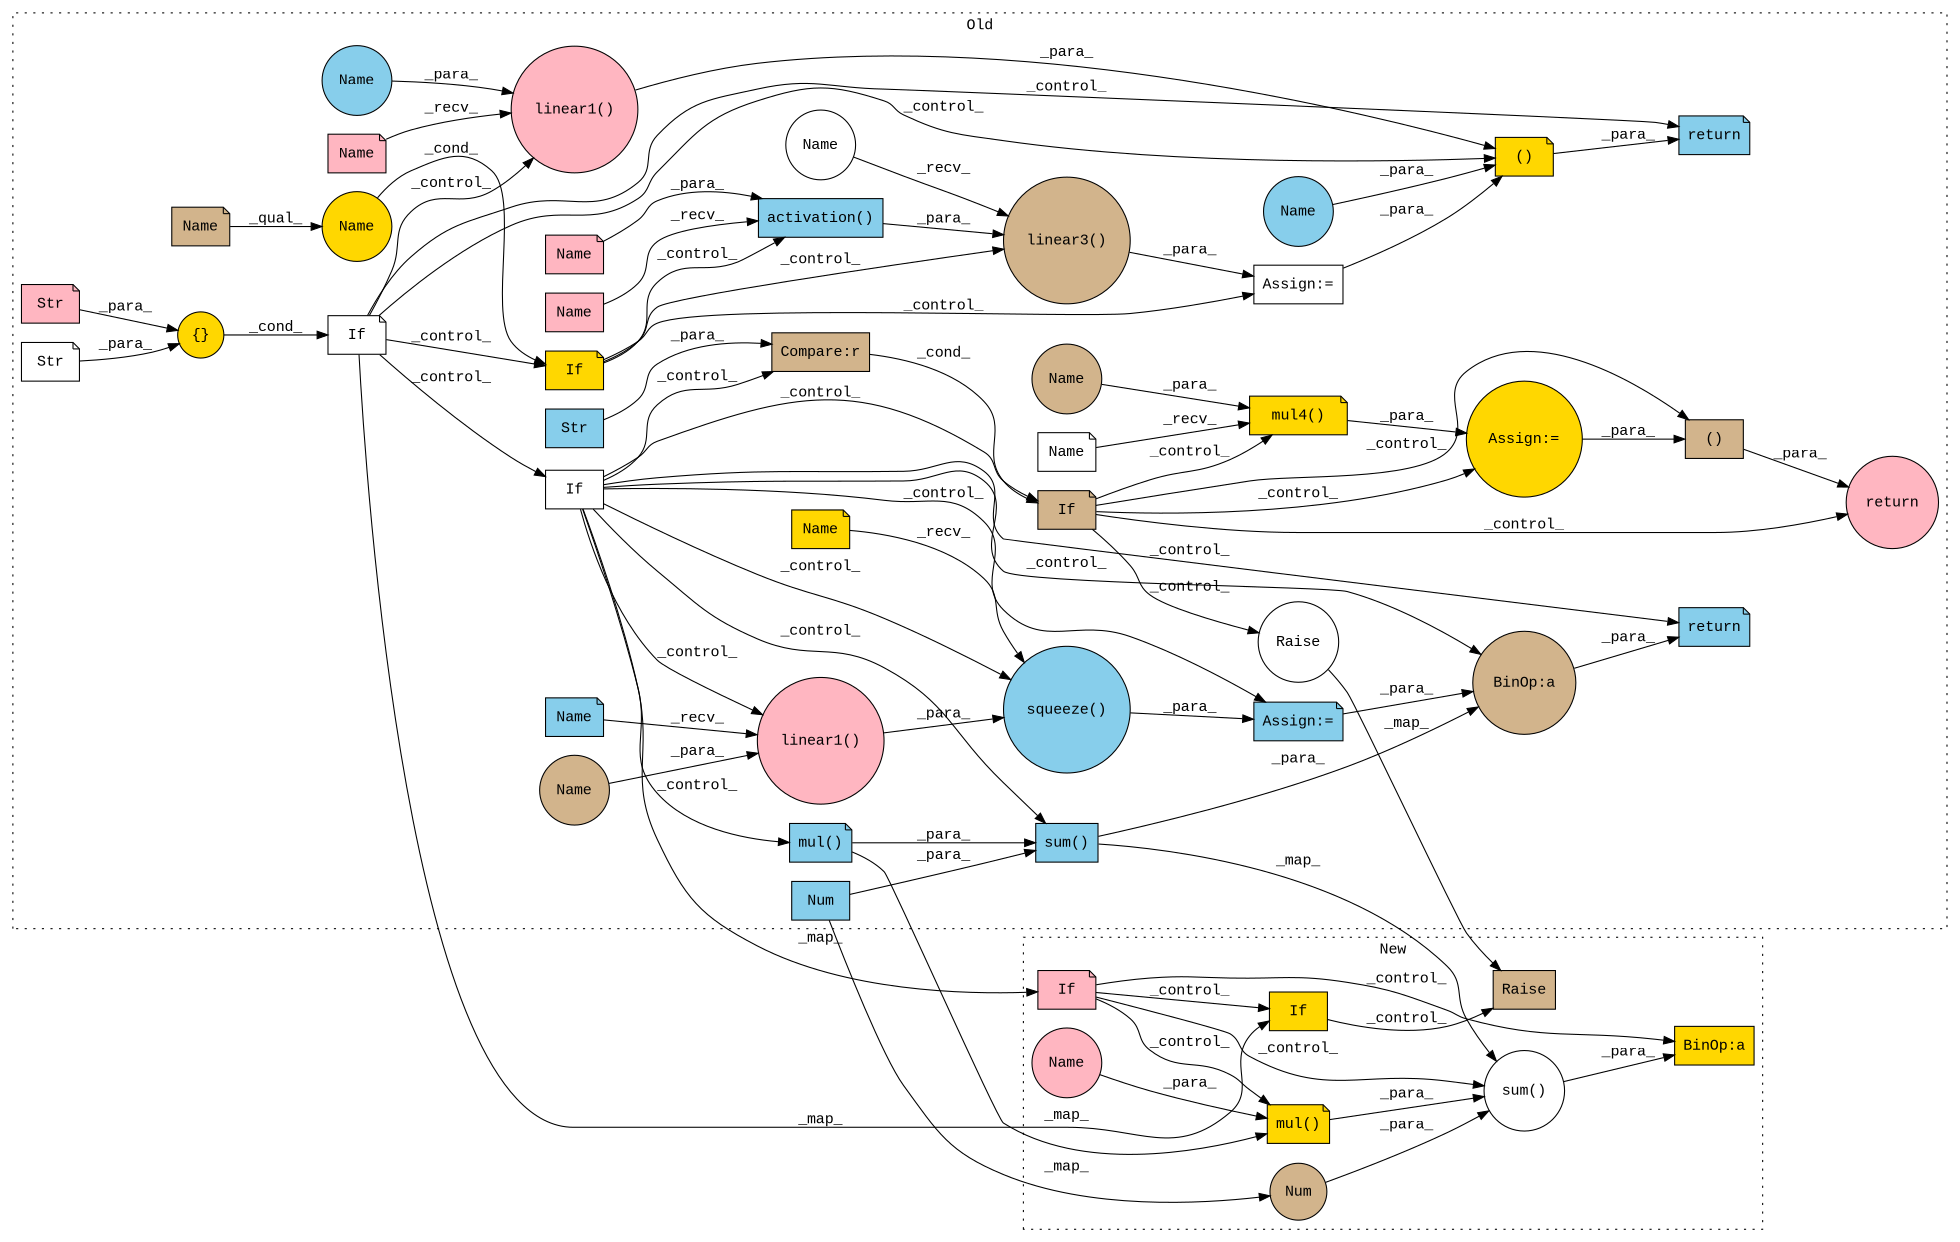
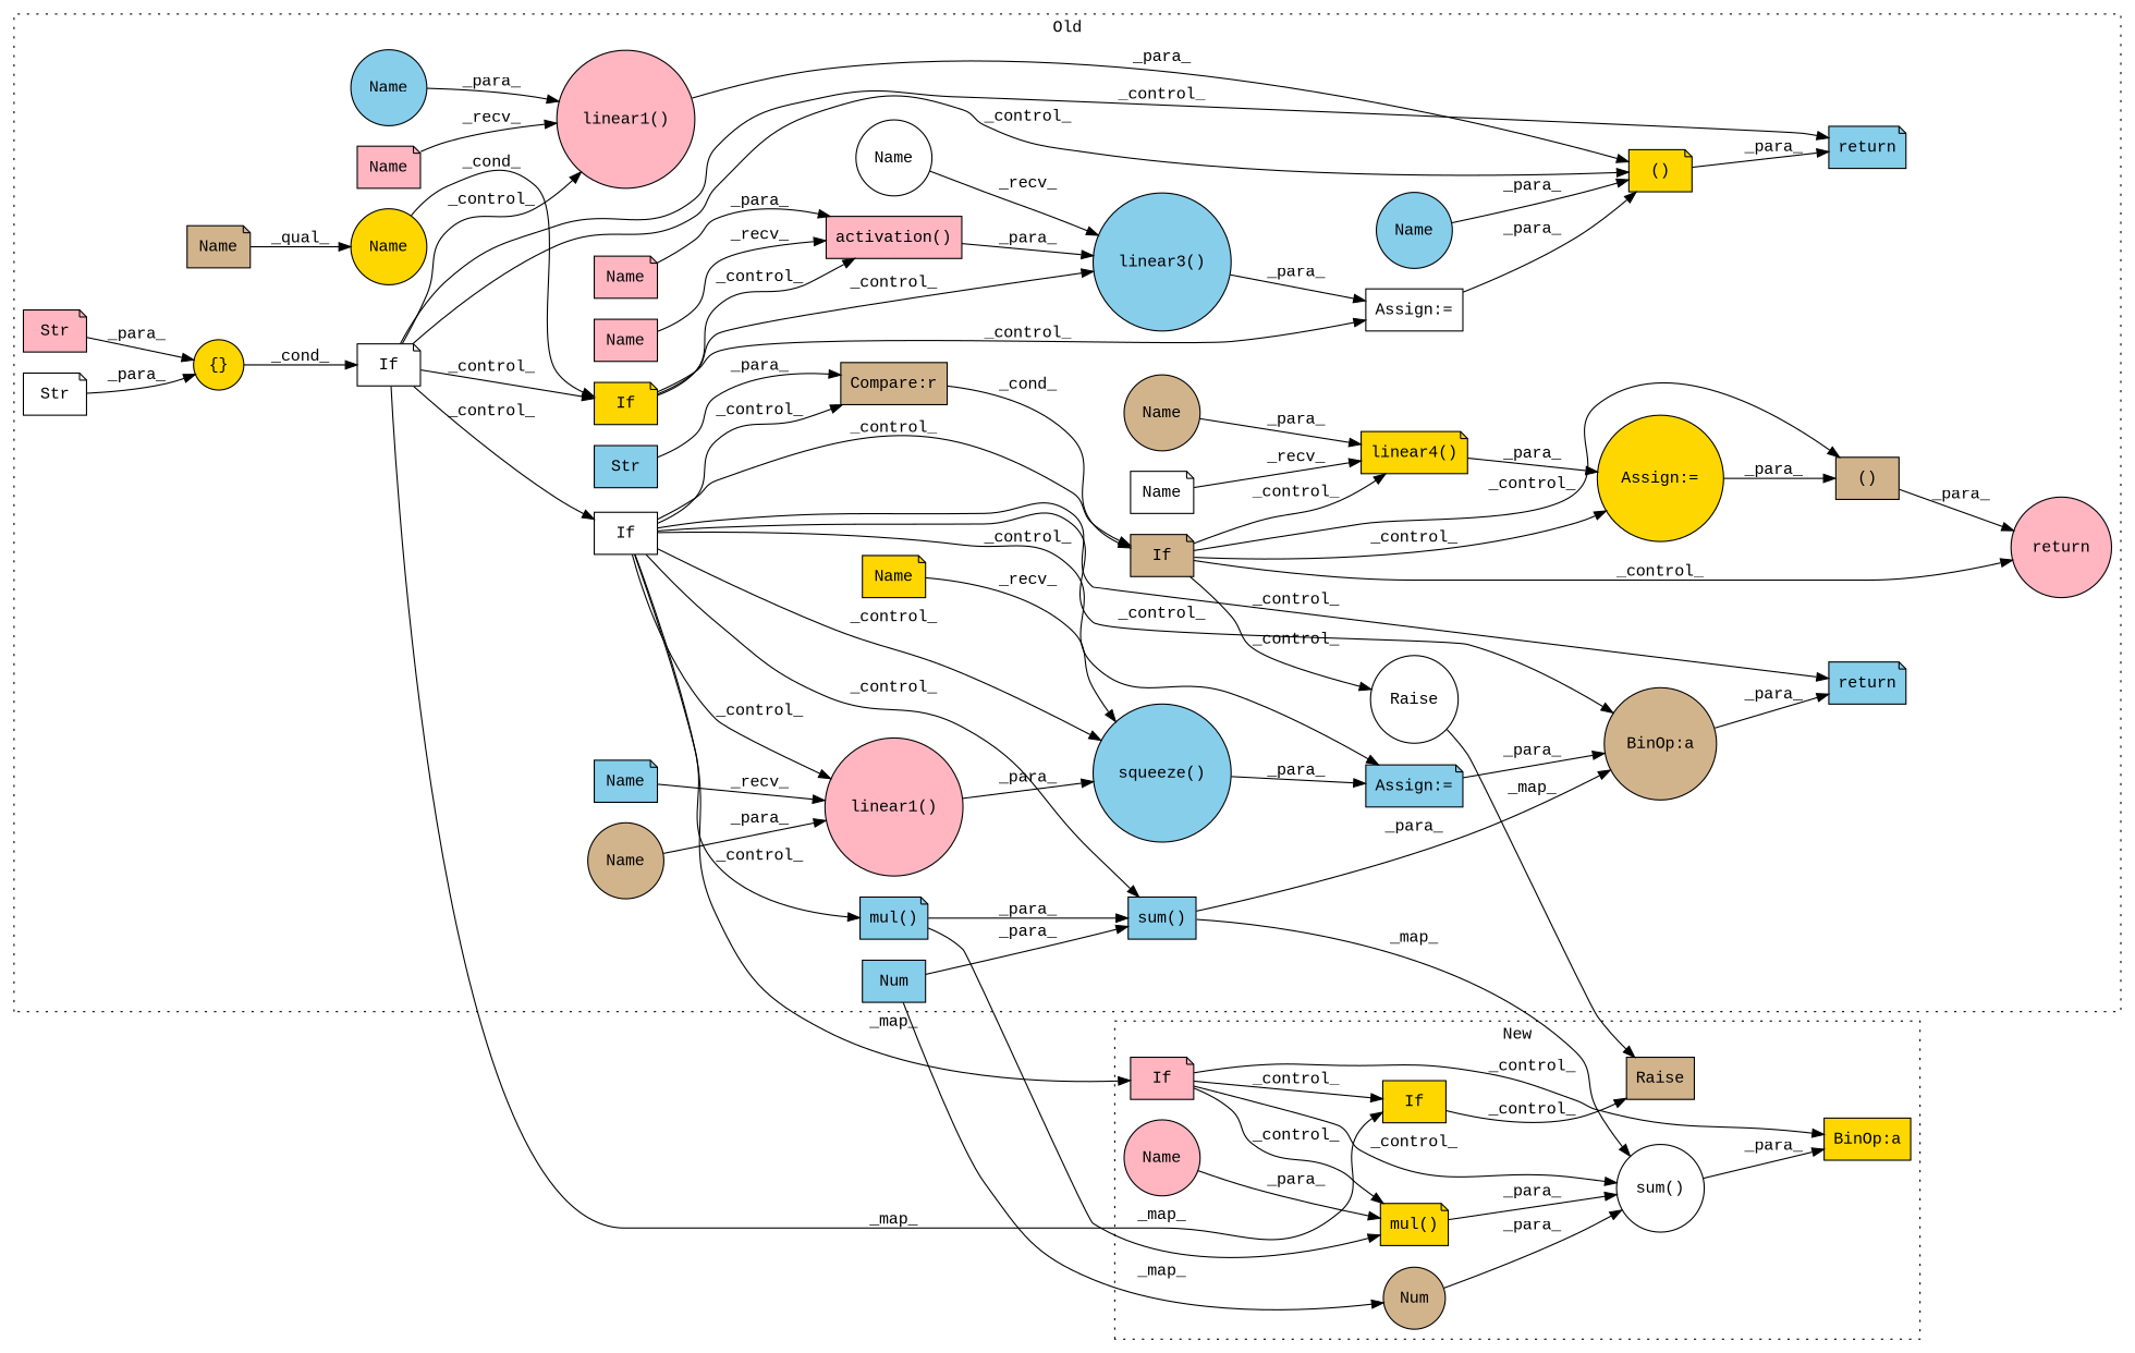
  digraph {
    fontname="Liberation Mono"
    rankdir=LR
    node [a=87 fillcolor=skyblue fontname="Liberation Mono" l=1 s=18473 shape=note style=filled]
    edge [fontname="Liberation Mono"]
    n1 [a=75 l="10,1" label="mul()" s="18946,18980"]
    n2 [a=93 l=7 label=return s=19002]
    n3 [a=75 l="10,1" label="sum()" s="18936,18984" shape=box]
    n4 [a=82 fillcolor=tan l=3 label="BinOp:a" s=19022 shape=circle]
    n5 [a=96 fillcolor=white l="0,18" label=If s="18810,18848" shape=box]
    n6 [a=54 fillcolor=tan l=15 label="()" s=19227 shape=box]
    n7 [a=93 fillcolor=lightpink l=7 label=return s=19210 shape=circle]
    n8 [a=76 label=Num s=18983 shape=box]
    n9 [a=75 fillcolor=lightpink l="13,1" label="linear1()" s="18896,18910" shape=circle]
    n10 [a=75 fillcolor=lightpink l="13,1" label="linear1()" s="18343,18357" shape=circle]
    n11 [a=54 fillcolor=gold l=26 label="()" s=18765]
    n12 [a=59 fillcolor=gold l="1,0" label="{}" s="18250,18294" shape=circle]
    n13 [a=96 fillcolor=gold l="3,22" label=If s="18470,18493"]
    n14 [a=66 fillcolor=lightpink l=13 label=Str s=18281]
    n15 [a=66 fillcolor=white l=15 label=Str s=18264]
-   n16 [a=75 fillcolor=tan l="13,1" label="linear3()" s="18527,18566" shape=circle]
+   n16 [a=75 l="13,1" label="linear3()" s="18527,18566" shape=circle]
    n17 [fillcolor=gold l=20 label=Name shape=circle]
-   n18 [a=75 l="16,1" label="activation()" s="18540,18565" shape=box]
-   n19 [a=75 fillcolor=gold l="13,1" label="mul4()" s="19178,19192"]
+   n18 [a=75 fillcolor=lightpink l="16,1" label="activation()" s="18540,18565" shape=box]
+   n19 [a=75 fillcolor=gold l="13,1" label="linear4()" s="19178,19192"]
    n20 [a=68 fillcolor=gold l=3 label="Assign:=" s=19175 shape=circle]
    n21 [a=68 fillcolor=white l=3 label="Assign:=" s=18524 shape=box]
    n22 [a=93 l=7 label=return s=18749]
    n23 [a=96 fillcolor=tan l="0,18" label=If s="19048,19084"]
    n24 [a=40 fillcolor=tan l=36 label="Compare:r" s=19048 shape=box]
    n25 [a=96 fillcolor=white l="0,18" label=If s="18221,18295"]
    n26 [a=66 l=7 label=Str s=19077 shape=box]
    n27 [a=91 fillcolor=white l=6 label=Raise s=19278 shape=circle]
    n28 [a=68 l=3 label="Assign:=" s=18879]
    n29 [a=75 l="14,1" label="squeeze()" s="18882,18911" shape=circle]
    n30 [fillcolor=gold l=5 label=Name s=18882]
    n31 [fillcolor=lightpink l=9 label=Name s=18556]
    n32 [l=9 label=Name s=18767 shape=circle]
    n33 [fillcolor=lightpink l=4 label=Name s=18343]
    n34 [fillcolor=white l=4 label=Name s=18527 shape=circle]
    n35 [fillcolor=white l=4 label=Name s=19178]
    n36 [fillcolor=lightpink l=4 label=Name s=18540 shape=box]
    n37 [l=4 label=Name s=18896]
    n38 [fillcolor=tan l=4 label=Name]
    n39 [fillcolor=tan label=Name s=18909 shape=circle]
    n40 [fillcolor=tan label=Name s=19191 shape=circle]
    n41 [label=Name s=18356 shape=circle]
    n42 [a=75 fillcolor=gold l="10,1" label="mul()" s="15587,15621"]
    n43 [a=75 fillcolor=white l="10,1" label="sum()" s="15577,15625" shape=circle]
    n44 [a=82 fillcolor=gold l=3 label="BinOp:a" s=15574 shape=box]
    n45 [a=96 fillcolor=lightpink l="0,18" label=If s="15510,15533"]
    n46 [a=76 fillcolor=tan label=Num s=15624 shape=circle]
    n47 [fillcolor=lightpink label=Name s=15128 shape=circle]
    n48 [a=96 fillcolor=gold l="0,18" label=If s="15644,15667" shape=box]
    n49 [a=91 fillcolor=tan l=6 label=Raise s=15940 shape=box]
    subgraph cluster_1 {
      label=Old
      style=dotted
      n1
      n2
      n3
      n4
      n5
      n6
      n7
      n8
      n9
      n10
      n11
      n12
      n13
      n14
      n15
      n16
      n17
      n18
      n19
      n20
      n21
      n22
      n23
      n24
      n25
      n26
      n27
      n28
      n29
      n30
      n31
      n32
      n33
      n34
      n35
      n36
      n37
      n38
      n39
      n40
      n41
    }
    subgraph cluster_2 {
      label=New
      style=dotted
      n42
      n43
      n44
      n45
      n46
      n47
      n48
      n49
    }
    n1 -> n3 [label=_para_]
    n1 -> n42 [label=_map_]
    n3 -> n4 [label=_para_]
    n3 -> n43 [label=_map_]
    n4 -> n2 [label=_para_]
    n5 -> n1 [label=_control_]
    n5 -> n2 [label=_control_]
    n5 -> n3 [label=_control_]
    n5 -> n4 [label=_control_]
    n5 -> n9 [label=_control_]
    n5 -> n23 [label=_control_]
    n5 -> n24 [label=_control_]
    n5 -> n28 [label=_control_]
    n5 -> n29 [label=_control_]
    n5 -> n45 [label=_map_]
    n6 -> n7 [label=_para_]
    n8 -> n3 [label=_para_]
    n8 -> n46 [label=_map_]
    n9 -> n29 [label=_para_]
    n10 -> n11 [label=_para_]
    n11 -> n22 [label=_para_]
    n12 -> n25 [label=_cond_]
    n13 -> n16 [label=_control_]
    n13 -> n18 [label=_control_]
    n13 -> n21 [label=_control_]
    n14 -> n12 [label=_para_]
    n15 -> n12 [label=_para_]
    n16 -> n21 [label=_para_]
    n17 -> n13 [label=_cond_]
    n18 -> n16 [label=_para_]
    n19 -> n20 [label=_para_]
    n20 -> n6 [label=_para_]
    n21 -> n11 [label=_para_]
    n23 -> n6 [label=_control_]
    n23 -> n7 [label=_control_]
    n23 -> n19 [label=_control_]
    n23 -> n20 [label=_control_]
    n23 -> n27 [label=_control_]
    n24 -> n23 [label=_cond_]
    n25 -> n5 [label=_control_]
    n25 -> n10 [label=_control_]
    n25 -> n11 [label=_control_]
    n25 -> n13 [label=_control_]
    n25 -> n22 [label=_control_]
    n25 -> n48 [label=_map_]
    n26 -> n24 [label=_para_]
    n27 -> n49 [label=_map_]
    n28 -> n4 [label=_para_]
    n29 -> n28 [label=_para_]
    n30 -> n29 [label=_recv_]
    n31 -> n18 [label=_para_]
    n32 -> n11 [label=_para_]
    n33 -> n10 [label=_recv_]
    n34 -> n16 [label=_recv_]
    n35 -> n19 [label=_recv_]
    n36 -> n18 [label=_recv_]
    n37 -> n9 [label=_recv_]
    n38 -> n17 [label=_qual_]
    n39 -> n9 [label=_para_]
    n40 -> n19 [label=_para_]
    n41 -> n10 [label=_para_]
    n42 -> n43 [label=_para_]
    n43 -> n44 [label=_para_]
    n45 -> n42 [label=_control_]
    n45 -> n43 [label=_control_]
    n45 -> n44 [label=_control_]
    n45 -> n48 [label=_control_]
    n46 -> n43 [label=_para_]
    n47 -> n42 [label=_para_]
    n48 -> n49 [label=_control_]
  }
